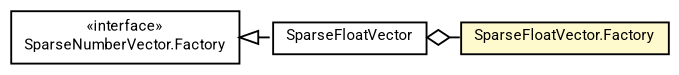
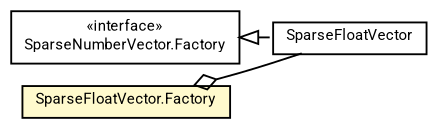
  digraph {
    nodesep=0.15
    rankdir=LR
    ranksep=0.25
    node [fontcolor=black fontname=Roboto fontsize=8 margin=0 shape=plaintext]
    edge [color=black dir=back fontname=Roboto fontsize=7 labelfontname=Roboto labelfontsize=7]
    n1 [height=0 label=<<table title="de.lmu.ifi.dbs.elki.data.SparseNumberVector.Factory" border="0" cellborder="1" cellspacing="0" cellpadding="2" href="SparseNumberVector.Factory.html" target="_parent"> 		<tr><td><table border="0" cellspacing="0" cellpadding="1"> 		<tr><td align="center" balign="center"> &#171;interface&#187; </td></tr> 		<tr><td align="center" balign="center"> <font face="Roboto">SparseNumberVector.Factory</font> </td></tr> 		</table></td></tr> 		</table>> width=0]
    n2 [height=0 label=<<table title="de.lmu.ifi.dbs.elki.data.SparseFloatVector" border="0" cellborder="1" cellspacing="0" cellpadding="2" href="SparseFloatVector.html" target="_parent"> 		<tr><td><table border="0" cellspacing="0" cellpadding="1"> 		<tr><td align="center" balign="center"> <font face="Roboto">SparseFloatVector</font> </td></tr> 		</table></td></tr> 		</table>> width=0]
    n3 [height=0 label=<<table title="de.lmu.ifi.dbs.elki.data.SparseFloatVector.Factory" border="0" cellborder="1" cellspacing="0" cellpadding="2" bgcolor="lemonChiffon" href="SparseFloatVector.Factory.html" target="_parent"> 		<tr><td><table border="0" cellspacing="0" cellpadding="1"> 		<tr><td align="center" balign="center"> <font face="Roboto">SparseFloatVector.Factory</font> </td></tr> 		</table></td></tr> 		</table>> width=0]
    n1 -> n2 [arrowtail=empty style=dashed weight=9]
-   n2 -> n3 [arrowhead=none arrowtail=ediamond weight=4]
+   n3 -> n2 [arrowhead=none arrowtail=ediamond weight=4]
  }
